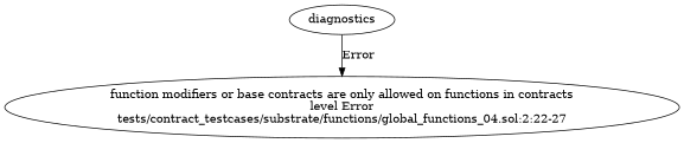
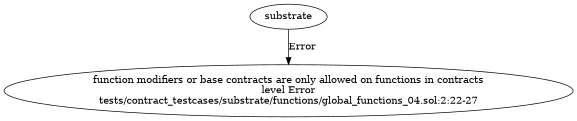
  strict digraph {
    n1 [label="function modifiers or base contracts are only allowed on functions in contracts\nlevel Error\ntests/contract_testcases/substrate/functions/global_functions_04.sol:2:22-27"]
-   diagnostics
+   diagnostics [label=substrate]
    diagnostics -> n1 [label=Error]
  }
